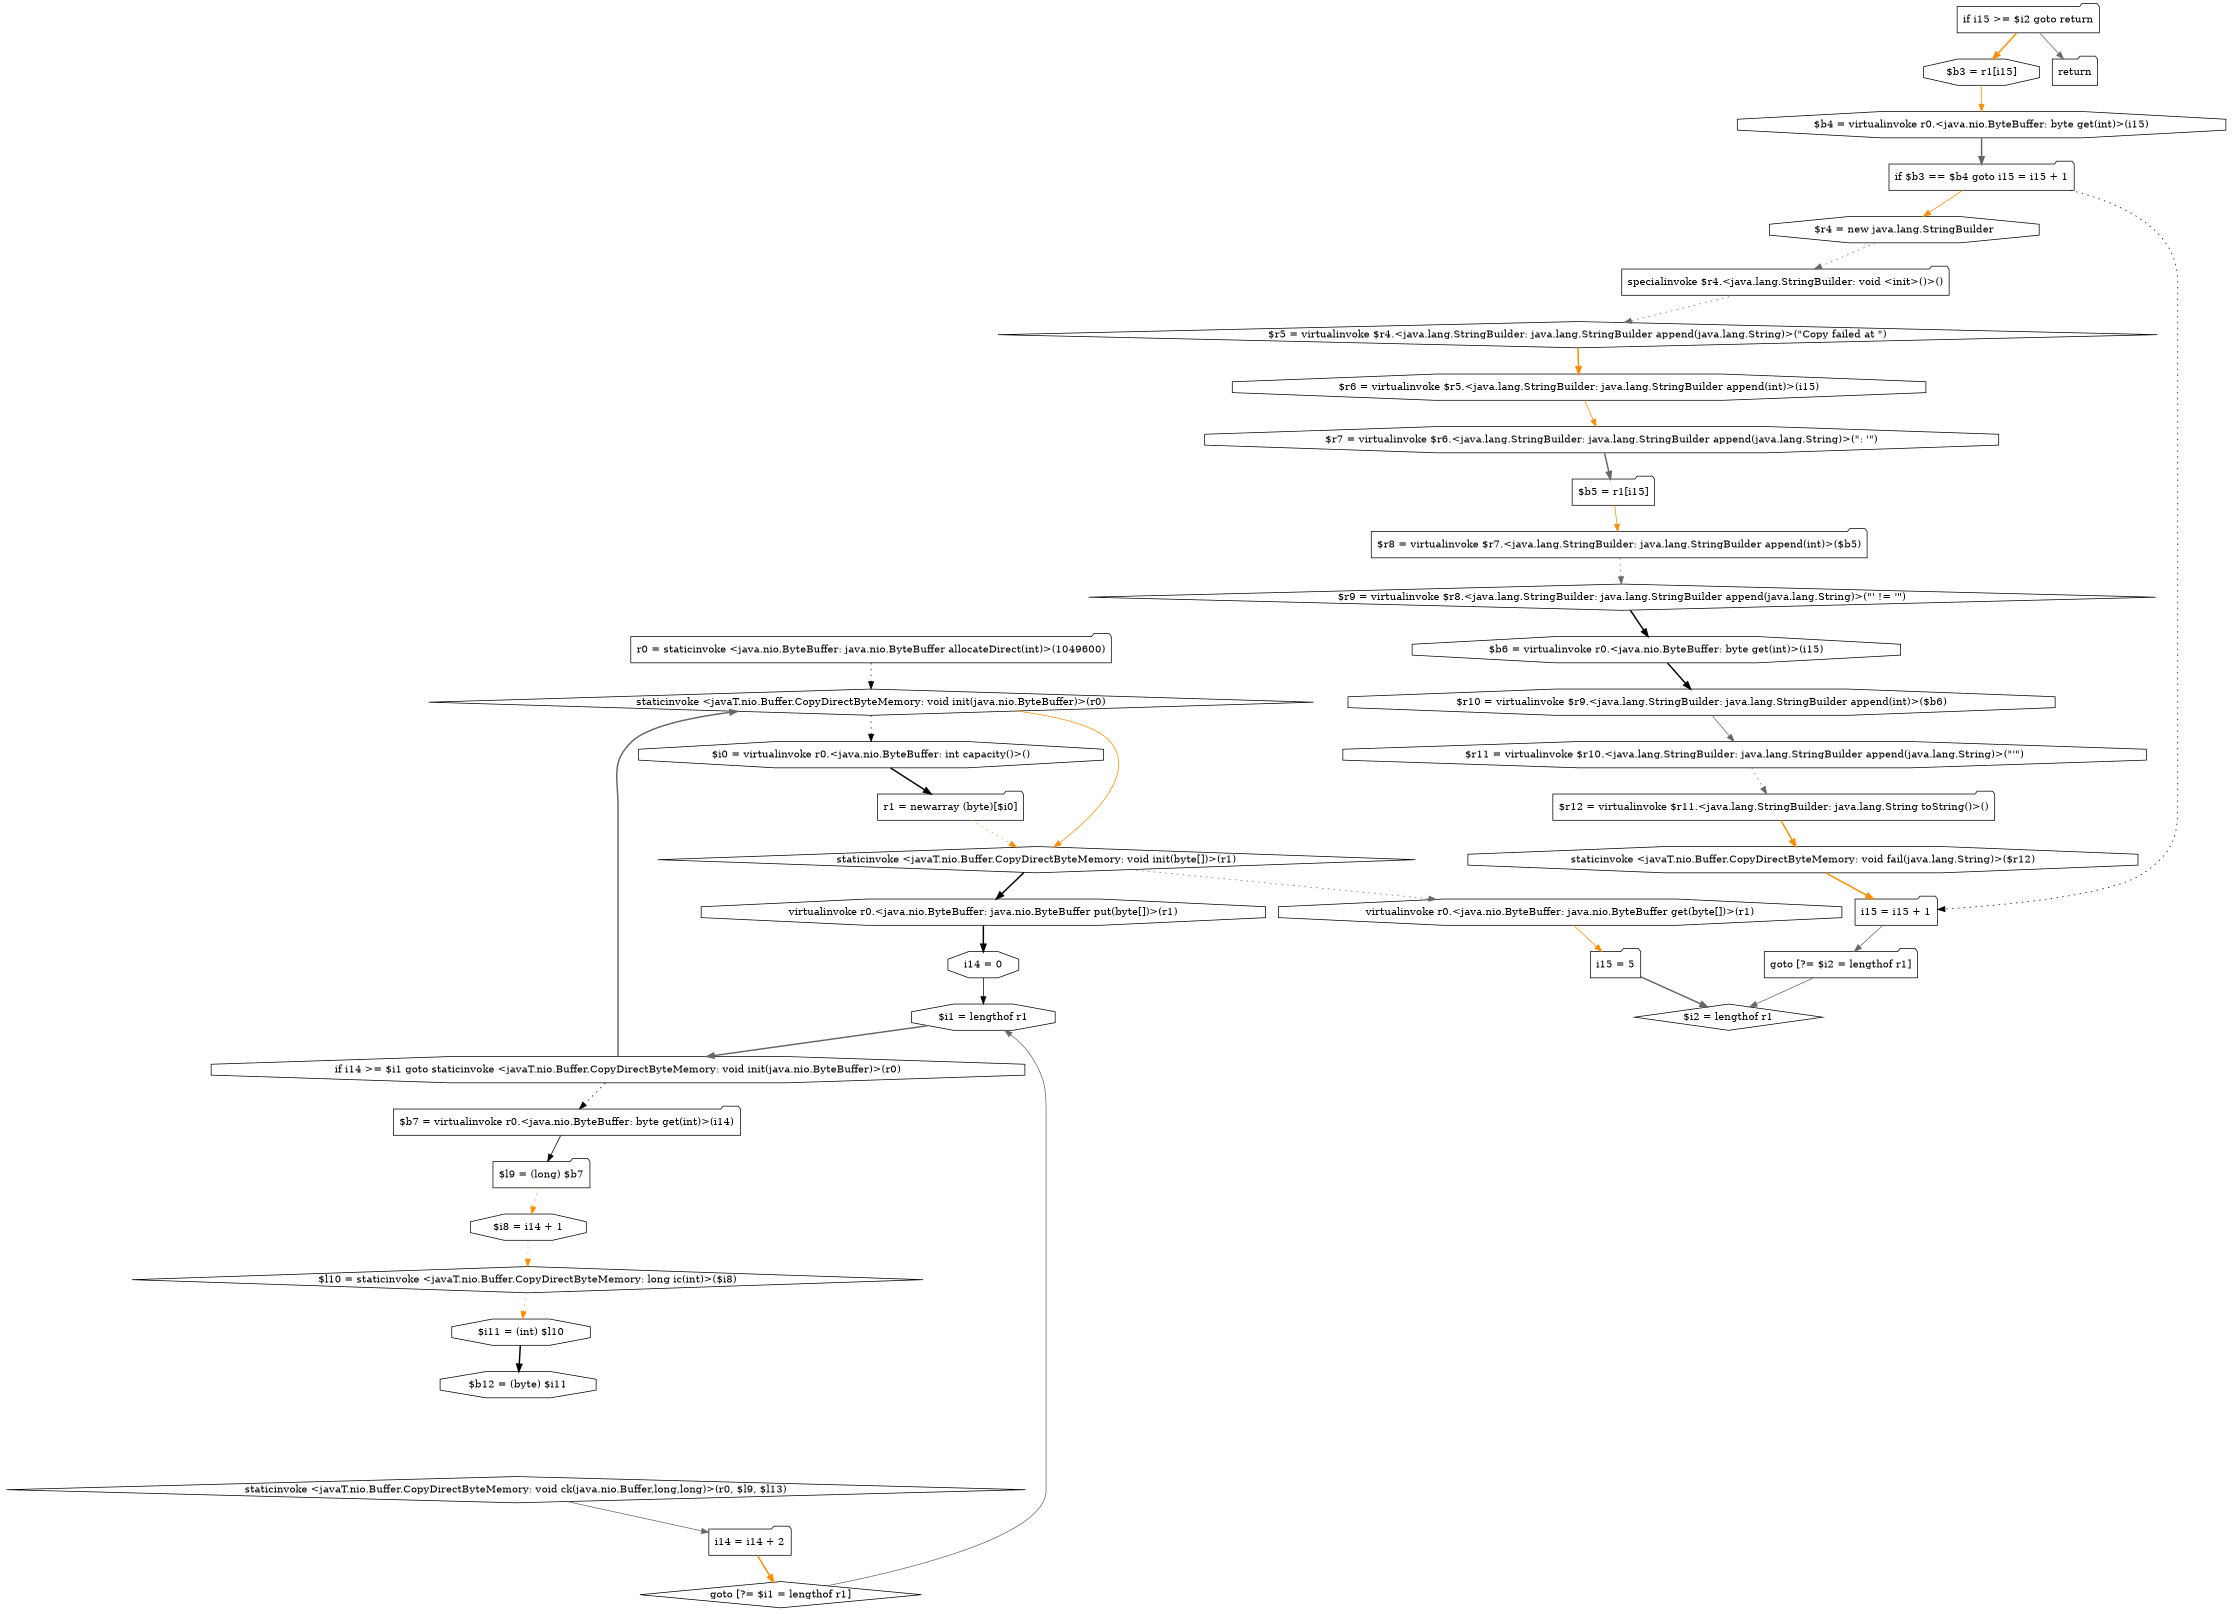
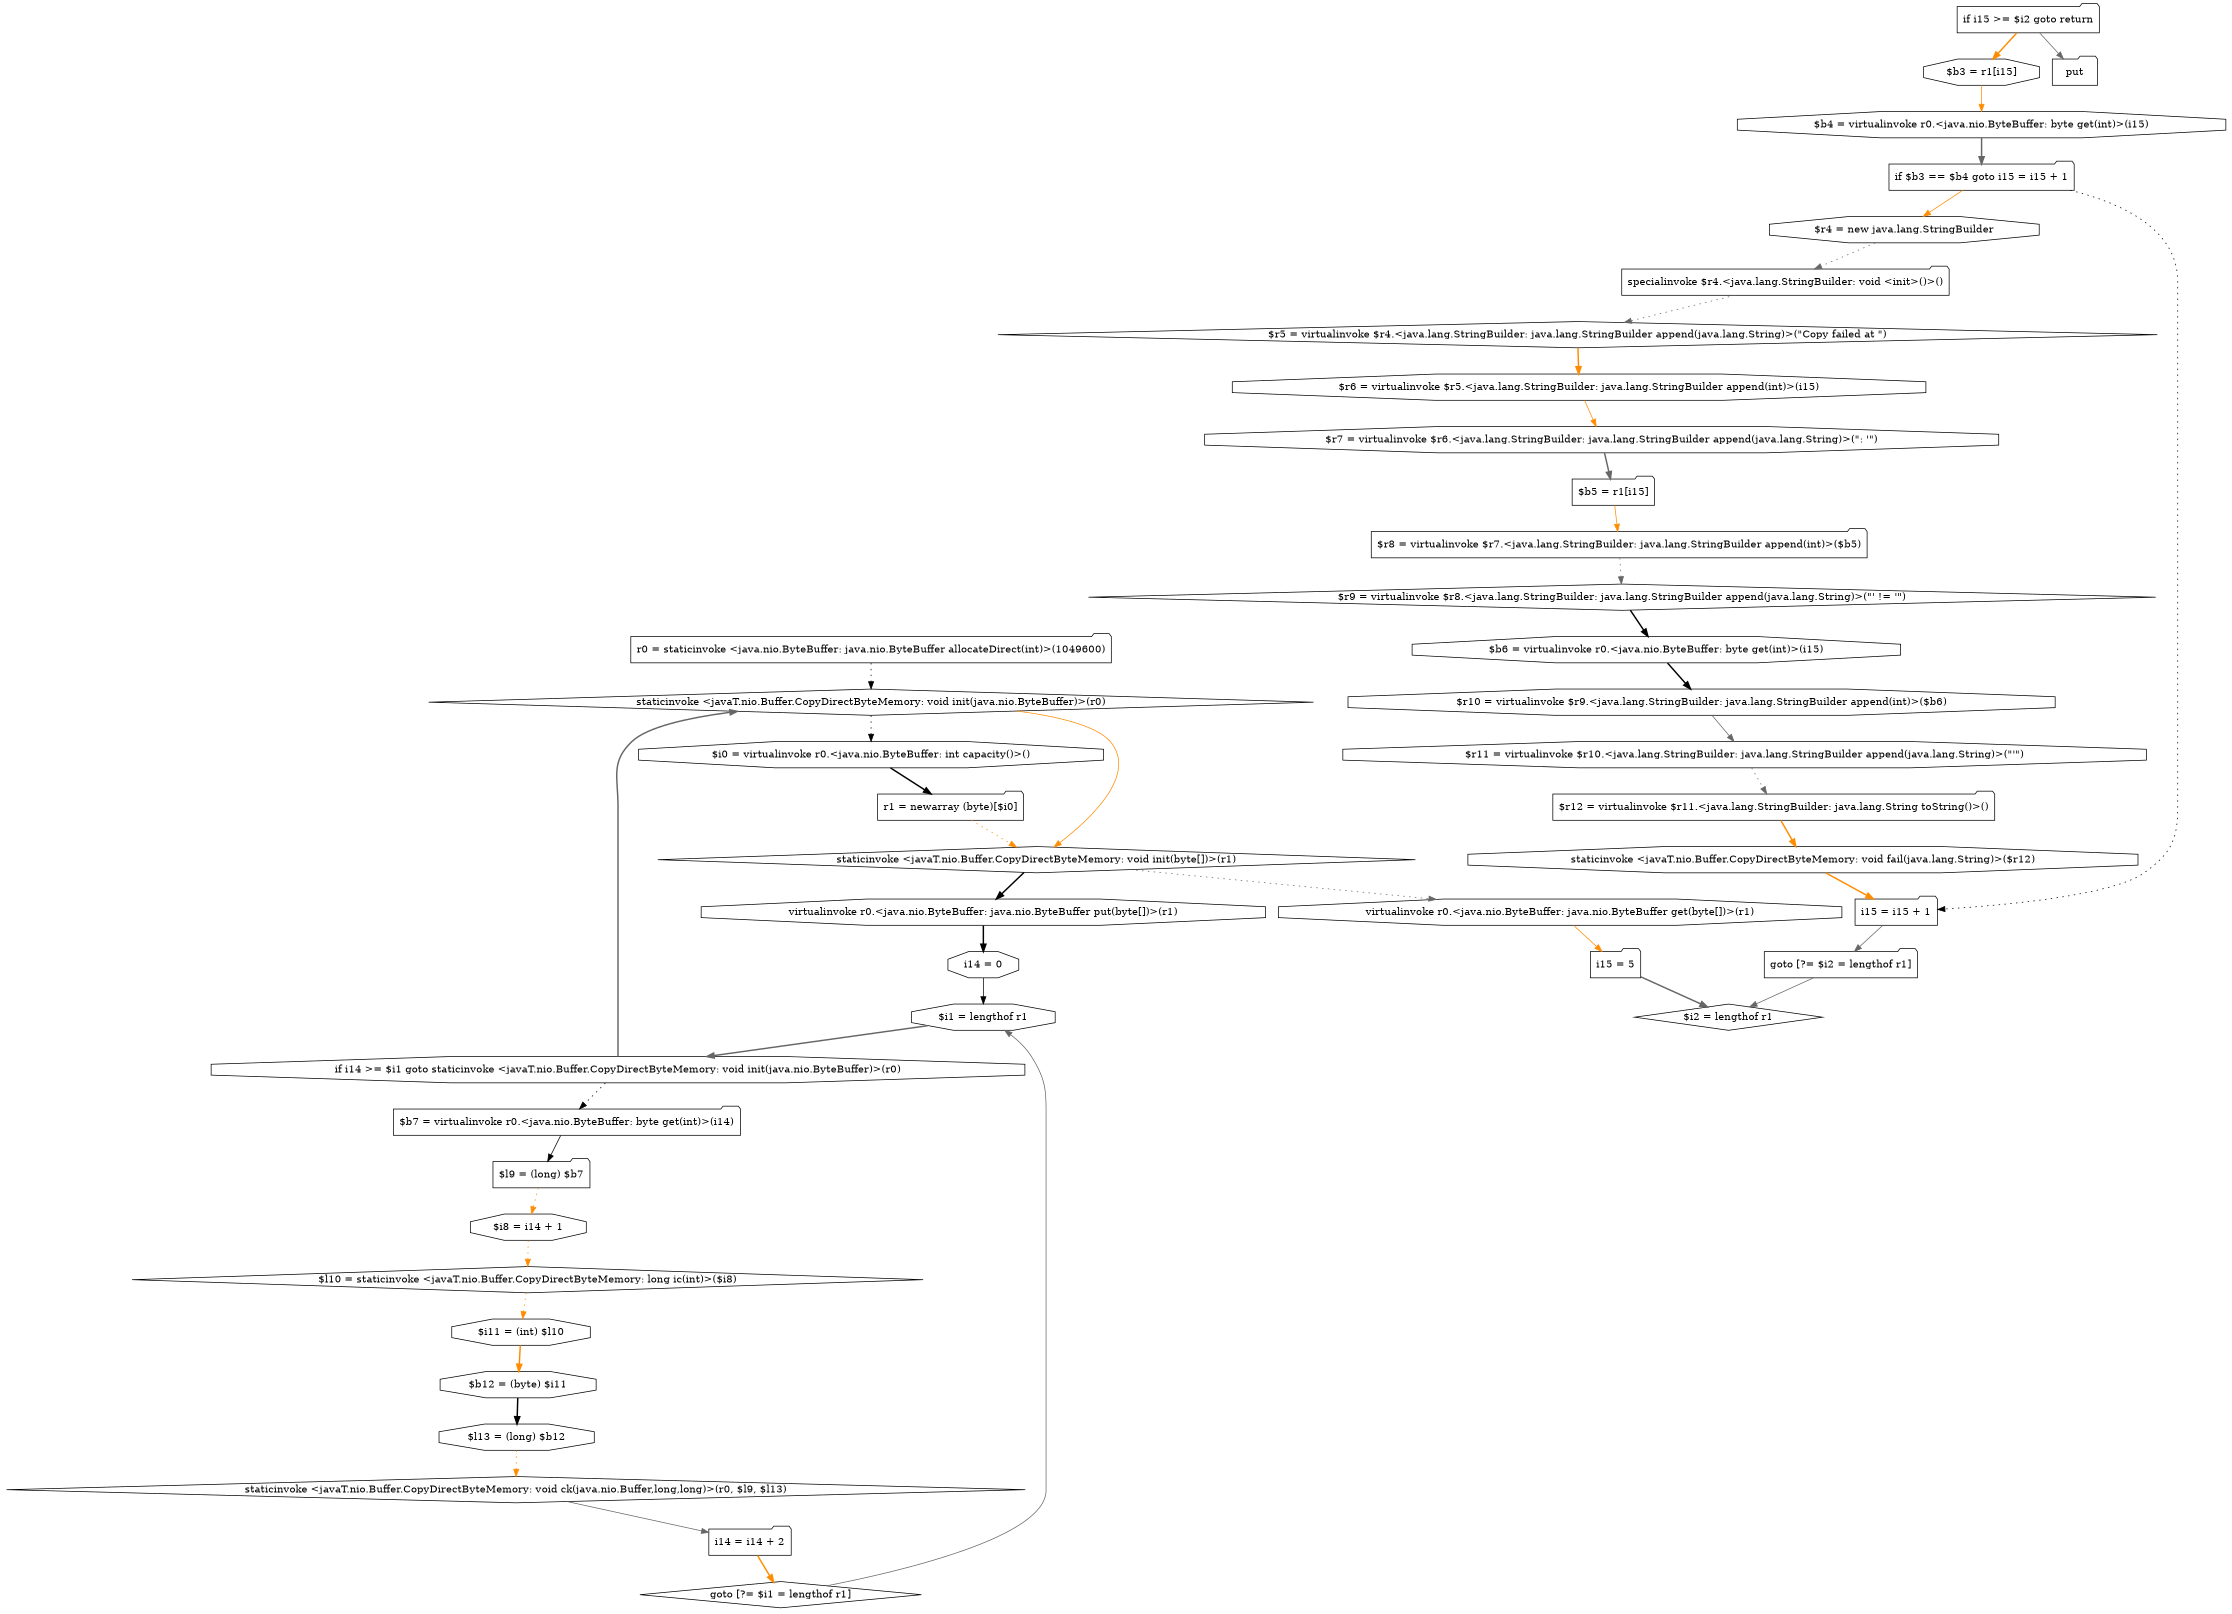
  digraph {
    node [shape=octagon]
    edge [color=darkorange style=bold]
    "r0 = staticinvoke <java.nio.ByteBuffer: java.nio.ByteBuffer allocateDirect(int)>(1049600)" [shape=folder]
    "staticinvoke <javaT.nio.Buffer.CopyDirectByteMemory: void init(java.nio.ByteBuffer)>(r0)" [shape=diamond]
    "$i0 = virtualinvoke r0.<java.nio.ByteBuffer: int capacity()>()"
    "staticinvoke <javaT.nio.Buffer.CopyDirectByteMemory: void init(byte[])>(r1)" [shape=diamond]
    "r1 = newarray (byte)[$i0]" [shape=folder]
    "virtualinvoke r0.<java.nio.ByteBuffer: java.nio.ByteBuffer put(byte[])>(r1)"
    "virtualinvoke r0.<java.nio.ByteBuffer: java.nio.ByteBuffer get(byte[])>(r1)"
    "i14 = 0"
    n9 [label="i15 = 5" shape=folder]
    "$i1 = lengthof r1"
    "if i14 >= $i1 goto staticinvoke <javaT.nio.Buffer.CopyDirectByteMemory: void init(java.nio.ByteBuffer)>(r0)"
    "$b7 = virtualinvoke r0.<java.nio.ByteBuffer: byte get(int)>(i14)" [shape=folder]
    "$l9 = (long) $b7" [shape=folder]
    "$i8 = i14 + 1"
    "$l10 = staticinvoke <javaT.nio.Buffer.CopyDirectByteMemory: long ic(int)>($i8)" [shape=diamond]
    "$i11 = (int) $l10"
    "$b12 = (byte) $i11"
+   "$l13 = (long) $b12"
    "staticinvoke <javaT.nio.Buffer.CopyDirectByteMemory: void ck(java.nio.Buffer,long,long)>(r0, $l9, $l13)" [shape=diamond]
    n20 [label="i14 = i14 + 2" shape=folder]
    "goto [?= $i1 = lengthof r1]" [shape=diamond]
    "$i2 = lengthof r1" [shape=diamond]
    "if i15 >= $i2 goto return" [shape=folder]
    "$b3 = r1[i15]"
-   return [shape=folder]
+   return [shape=folder label=put]
    "$b4 = virtualinvoke r0.<java.nio.ByteBuffer: byte get(int)>(i15)"
    "if $b3 == $b4 goto i15 = i15 + 1" [shape=folder]
    "$r4 = new java.lang.StringBuilder"
    "i15 = i15 + 1" [shape=folder]
    "specialinvoke $r4.<java.lang.StringBuilder: void <init>()>()" [shape=folder]
    "goto [?= $i2 = lengthof r1]" [shape=folder]
    "$r5 = virtualinvoke $r4.<java.lang.StringBuilder: java.lang.StringBuilder append(java.lang.String)>(\"Copy failed at \")" [shape=diamond]
    "$r6 = virtualinvoke $r5.<java.lang.StringBuilder: java.lang.StringBuilder append(int)>(i15)"
    "$r7 = virtualinvoke $r6.<java.lang.StringBuilder: java.lang.StringBuilder append(java.lang.String)>(\": \'\")"
    "$b5 = r1[i15]" [shape=folder]
    "$r8 = virtualinvoke $r7.<java.lang.StringBuilder: java.lang.StringBuilder append(int)>($b5)" [shape=folder]
    "$r9 = virtualinvoke $r8.<java.lang.StringBuilder: java.lang.StringBuilder append(java.lang.String)>(\"\' != \'\")" [shape=diamond]
    "$b6 = virtualinvoke r0.<java.nio.ByteBuffer: byte get(int)>(i15)"
    "$r10 = virtualinvoke $r9.<java.lang.StringBuilder: java.lang.StringBuilder append(int)>($b6)"
    "$r11 = virtualinvoke $r10.<java.lang.StringBuilder: java.lang.StringBuilder append(java.lang.String)>(\"\'\")"
    "$r12 = virtualinvoke $r11.<java.lang.StringBuilder: java.lang.String toString()>()" [shape=folder]
    "staticinvoke <javaT.nio.Buffer.CopyDirectByteMemory: void fail(java.lang.String)>($r12)"
    "r0 = staticinvoke <java.nio.ByteBuffer: java.nio.ByteBuffer allocateDirect(int)>(1049600)" -> "staticinvoke <javaT.nio.Buffer.CopyDirectByteMemory: void init(java.nio.ByteBuffer)>(r0)" [color=black style=dotted]
    "staticinvoke <javaT.nio.Buffer.CopyDirectByteMemory: void init(java.nio.ByteBuffer)>(r0)" -> "$i0 = virtualinvoke r0.<java.nio.ByteBuffer: int capacity()>()" [color=black style=dotted]
    "staticinvoke <javaT.nio.Buffer.CopyDirectByteMemory: void init(java.nio.ByteBuffer)>(r0)" -> "staticinvoke <javaT.nio.Buffer.CopyDirectByteMemory: void init(byte[])>(r1)" [style=solid]
    "$i0 = virtualinvoke r0.<java.nio.ByteBuffer: int capacity()>()" -> "r1 = newarray (byte)[$i0]" [color=black]
    "staticinvoke <javaT.nio.Buffer.CopyDirectByteMemory: void init(byte[])>(r1)" -> "virtualinvoke r0.<java.nio.ByteBuffer: java.nio.ByteBuffer put(byte[])>(r1)" [color=black]
    "staticinvoke <javaT.nio.Buffer.CopyDirectByteMemory: void init(byte[])>(r1)" -> "virtualinvoke r0.<java.nio.ByteBuffer: java.nio.ByteBuffer get(byte[])>(r1)" [color=gray40 style=dotted]
    "r1 = newarray (byte)[$i0]" -> "staticinvoke <javaT.nio.Buffer.CopyDirectByteMemory: void init(byte[])>(r1)" [style=dotted]
    "virtualinvoke r0.<java.nio.ByteBuffer: java.nio.ByteBuffer put(byte[])>(r1)" -> "i14 = 0" [color=black]
    "virtualinvoke r0.<java.nio.ByteBuffer: java.nio.ByteBuffer get(byte[])>(r1)" -> n9 [style=solid]
    "i14 = 0" -> "$i1 = lengthof r1" [color=black style=solid]
    n9 -> "$i2 = lengthof r1" [color=gray40]
    "$i1 = lengthof r1" -> "if i14 >= $i1 goto staticinvoke <javaT.nio.Buffer.CopyDirectByteMemory: void init(java.nio.ByteBuffer)>(r0)" [color=gray40]
    "if i14 >= $i1 goto staticinvoke <javaT.nio.Buffer.CopyDirectByteMemory: void init(java.nio.ByteBuffer)>(r0)" -> "staticinvoke <javaT.nio.Buffer.CopyDirectByteMemory: void init(java.nio.ByteBuffer)>(r0)" [color=gray40]
    "if i14 >= $i1 goto staticinvoke <javaT.nio.Buffer.CopyDirectByteMemory: void init(java.nio.ByteBuffer)>(r0)" -> "$b7 = virtualinvoke r0.<java.nio.ByteBuffer: byte get(int)>(i14)" [color=black style=dotted]
    "$b7 = virtualinvoke r0.<java.nio.ByteBuffer: byte get(int)>(i14)" -> "$l9 = (long) $b7" [color=black style=solid]
    "$l9 = (long) $b7" -> "$i8 = i14 + 1" [style=dotted]
    "$i8 = i14 + 1" -> "$l10 = staticinvoke <javaT.nio.Buffer.CopyDirectByteMemory: long ic(int)>($i8)" [style=dotted]
    "$l10 = staticinvoke <javaT.nio.Buffer.CopyDirectByteMemory: long ic(int)>($i8)" -> "$i11 = (int) $l10" [style=dotted]
-   "$i11 = (int) $l10" -> "$b12 = (byte) $i11" [color=black]
+   "$i11 = (int) $l10" -> "$b12 = (byte) $i11"
+   "$b12 = (byte) $i11" -> "$l13 = (long) $b12" [color=black]
+   "$l13 = (long) $b12" -> "staticinvoke <javaT.nio.Buffer.CopyDirectByteMemory: void ck(java.nio.Buffer,long,long)>(r0, $l9, $l13)" [style=dotted]
    "staticinvoke <javaT.nio.Buffer.CopyDirectByteMemory: void ck(java.nio.Buffer,long,long)>(r0, $l9, $l13)" -> n20 [color=gray40 style=solid]
    n20 -> "goto [?= $i1 = lengthof r1]"
    "goto [?= $i1 = lengthof r1]" -> "$i1 = lengthof r1" [color=gray40 style=solid]
    "if i15 >= $i2 goto return" -> "$b3 = r1[i15]"
    "if i15 >= $i2 goto return" -> return [color=gray40 style=solid]
    "$b3 = r1[i15]" -> "$b4 = virtualinvoke r0.<java.nio.ByteBuffer: byte get(int)>(i15)" [style=solid]
    "$b4 = virtualinvoke r0.<java.nio.ByteBuffer: byte get(int)>(i15)" -> "if $b3 == $b4 goto i15 = i15 + 1" [color=gray40]
    "if $b3 == $b4 goto i15 = i15 + 1" -> "$r4 = new java.lang.StringBuilder" [style=solid]
    "if $b3 == $b4 goto i15 = i15 + 1" -> "i15 = i15 + 1" [color=black style=dotted]
    "$r4 = new java.lang.StringBuilder" -> "specialinvoke $r4.<java.lang.StringBuilder: void <init>()>()" [color=gray40 style=dotted]
    "i15 = i15 + 1" -> "goto [?= $i2 = lengthof r1]" [color=gray40 style=solid]
    "specialinvoke $r4.<java.lang.StringBuilder: void <init>()>()" -> "$r5 = virtualinvoke $r4.<java.lang.StringBuilder: java.lang.StringBuilder append(java.lang.String)>(\"Copy failed at \")" [color=gray40 style=dotted]
    "goto [?= $i2 = lengthof r1]" -> "$i2 = lengthof r1" [color=gray40 style=solid]
    "$r5 = virtualinvoke $r4.<java.lang.StringBuilder: java.lang.StringBuilder append(java.lang.String)>(\"Copy failed at \")" -> "$r6 = virtualinvoke $r5.<java.lang.StringBuilder: java.lang.StringBuilder append(int)>(i15)"
    "$r6 = virtualinvoke $r5.<java.lang.StringBuilder: java.lang.StringBuilder append(int)>(i15)" -> "$r7 = virtualinvoke $r6.<java.lang.StringBuilder: java.lang.StringBuilder append(java.lang.String)>(\": \'\")" [style=solid]
    "$r7 = virtualinvoke $r6.<java.lang.StringBuilder: java.lang.StringBuilder append(java.lang.String)>(\": \'\")" -> "$b5 = r1[i15]" [color=gray40]
    "$b5 = r1[i15]" -> "$r8 = virtualinvoke $r7.<java.lang.StringBuilder: java.lang.StringBuilder append(int)>($b5)" [style=solid]
    "$r8 = virtualinvoke $r7.<java.lang.StringBuilder: java.lang.StringBuilder append(int)>($b5)" -> "$r9 = virtualinvoke $r8.<java.lang.StringBuilder: java.lang.StringBuilder append(java.lang.String)>(\"\' != \'\")" [color=gray40 style=dotted]
    "$r9 = virtualinvoke $r8.<java.lang.StringBuilder: java.lang.StringBuilder append(java.lang.String)>(\"\' != \'\")" -> "$b6 = virtualinvoke r0.<java.nio.ByteBuffer: byte get(int)>(i15)" [color=black]
    "$b6 = virtualinvoke r0.<java.nio.ByteBuffer: byte get(int)>(i15)" -> "$r10 = virtualinvoke $r9.<java.lang.StringBuilder: java.lang.StringBuilder append(int)>($b6)" [color=black]
    "$r10 = virtualinvoke $r9.<java.lang.StringBuilder: java.lang.StringBuilder append(int)>($b6)" -> "$r11 = virtualinvoke $r10.<java.lang.StringBuilder: java.lang.StringBuilder append(java.lang.String)>(\"\'\")" [color=gray40 style=solid]
    "$r11 = virtualinvoke $r10.<java.lang.StringBuilder: java.lang.StringBuilder append(java.lang.String)>(\"\'\")" -> "$r12 = virtualinvoke $r11.<java.lang.StringBuilder: java.lang.String toString()>()" [color=gray40 style=dotted]
    "$r12 = virtualinvoke $r11.<java.lang.StringBuilder: java.lang.String toString()>()" -> "staticinvoke <javaT.nio.Buffer.CopyDirectByteMemory: void fail(java.lang.String)>($r12)"
    "staticinvoke <javaT.nio.Buffer.CopyDirectByteMemory: void fail(java.lang.String)>($r12)" -> "i15 = i15 + 1"
  }
